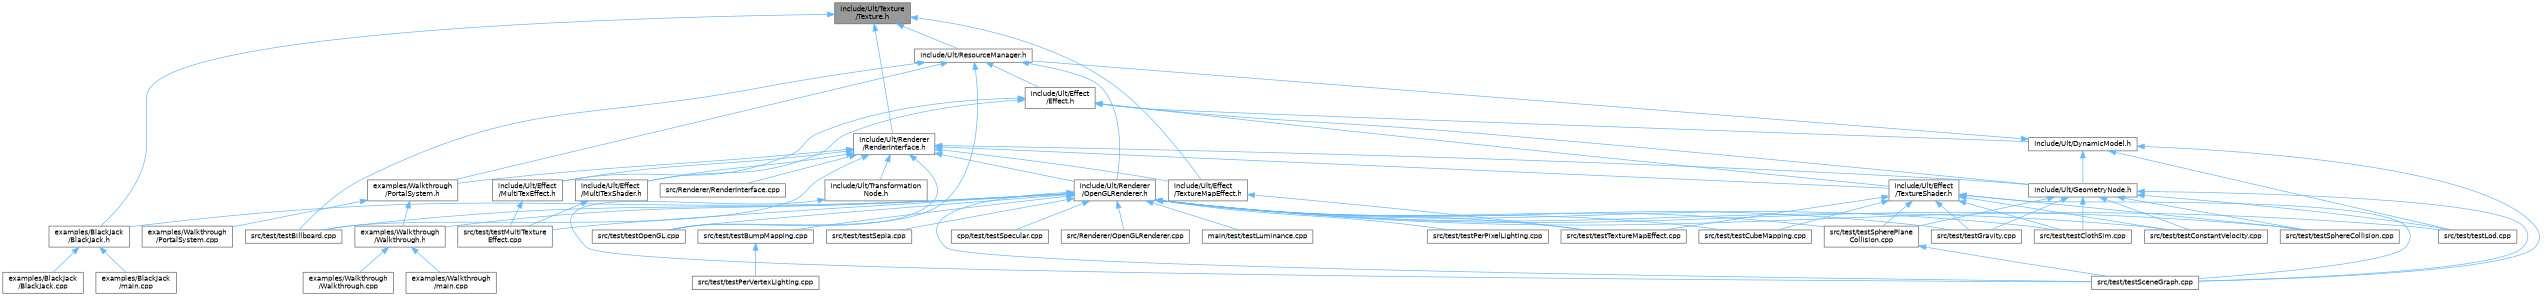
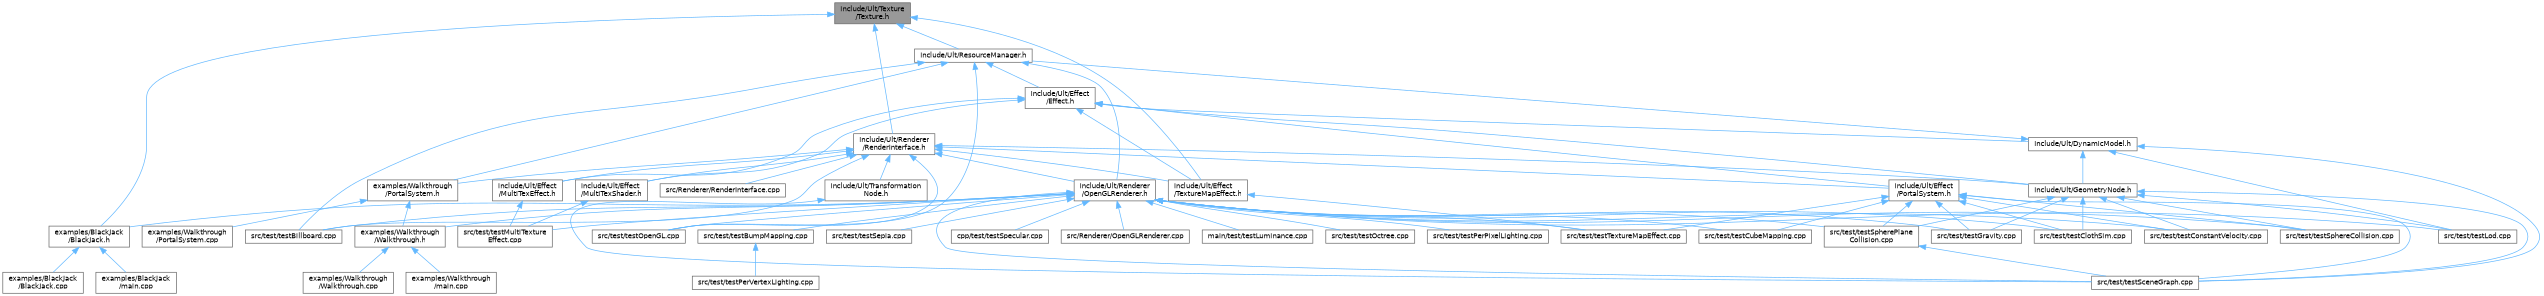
  digraph {
    fontname="DejaVu Sans"
    node [color=grey40 fillcolor=white fontname="DejaVu Sans" fontsize=10 shape=box style=filled]
    edge [color=steelblue1 dir=back fontname="DejaVu Sans" fontsize=10 labelfontname=Helvetica labelfontsize=10 style=solid]
    n1 [color=gray40 fillcolor=grey60 fontcolor=black height=0.2 label="include/Ult/Texture\l/Texture.h" width=0.4]
    n2 [height=0.2 label="examples/BlackJack\l/BlackJack.h" width=0.4]
    n3 [height=0.2 label="include/Ult/Effect\l/TextureMapEffect.h" width=0.4]
    n4 [height=0.2 label="include/Ult/Renderer\l/RenderInterface.h" width=0.4]
    n5 [height=0.2 label="include/Ult/ResourceManager.h" width=0.4]
    n6 [height=0.2 label="examples/BlackJack\l/BlackJack.cpp" width=0.4]
    n7 [height=0.2 label="examples/BlackJack\l/main.cpp" width=0.4]
    n8 [height=0.2 label="src/test/testTextureMapEffect.cpp" width=0.4]
    n9 [height=0.2 label="examples/Walkthrough\l/PortalSystem.h" width=0.4]
    n10 [height=0.2 label="include/Ult/Effect\l/MultiTexEffect.h" width=0.4]
    n11 [height=0.2 label="include/Ult/Effect\l/MultiTexShader.h" width=0.4]
-   n12 [height=0.2 label="include/Ult/Effect\l/TextureShader.h" width=0.4]
+   n12 [height=0.2 label="include/Ult/Effect\l/PortalSystem.h" width=0.4]
    n13 [height=0.2 label="include/Ult/GeometryNode.h" width=0.4]
    n14 [height=0.2 label="include/Ult/Renderer\l/OpenGLRenderer.h" width=0.4]
    n15 [height=0.2 label="src/test/testBillboard.cpp" width=0.4]
    n16 [height=0.2 label="src/test/testOpenGL.cpp" width=0.4]
    n17 [height=0.2 label="include/Ult/Transformation\lNode.h" width=0.4]
    n18 [height=0.2 label="src/Renderer/RenderInterface.cpp" width=0.4]
    n19 [height=0.2 label="include/Ult/Effect\l/Effect.h" width=0.4]
    n20 [height=0.2 label="examples/Walkthrough\l/PortalSystem.cpp" width=0.4]
    n21 [height=0.2 label="examples/Walkthrough\l/Walkthrough.h" width=0.4]
    n22 [height=0.2 label="src/test/testMultiTexture\lEffect.cpp" width=0.4]
    n23 [height=0.2 label="src/test/testClothSim.cpp" width=0.4]
    n24 [height=0.2 label="src/test/testConstantVelocity.cpp" width=0.4]
    n25 [height=0.2 label="src/test/testCubeMapping.cpp" width=0.4]
    n26 [height=0.2 label="src/test/testGravity.cpp" width=0.4]
    n27 [height=0.2 label="src/test/testSceneGraph.cpp" width=0.4]
    n28 [height=0.2 label="src/test/testSphereCollision.cpp" width=0.4]
    n29 [height=0.2 label="src/test/testSpherePlane\lCollision.cpp" width=0.4]
    n30 [height=0.2 label="src/test/testLod.cpp" width=0.4]
    n31 [height=0.2 label="src/Renderer/OpenGLRenderer.cpp" width=0.4]
    n32 [height=0.2 label="src/test/testBumpMapping.cpp" width=0.4]
    n33 [height=0.2 label="main/test/testLuminance.cpp" width=0.4]
+   n34 [height=0.2 label="src/test/testOctree.cpp" width=0.4]
    n35 [height=0.2 label="src/test/testPerPixelLighting.cpp" width=0.4]
    n36 [height=0.2 label="src/test/testSepia.cpp" width=0.4]
    n37 [height=0.2 label="cpp/test/testSpecular.cpp" width=0.4]
    n38 [height=0.2 label="examples/Walkthrough\l/Walkthrough.cpp" width=0.4]
    n39 [height=0.2 label="examples/Walkthrough\l/main.cpp" width=0.4]
    n40 [height=0.2 label="src/test/testPerVertexLighting.cpp" width=0.4]
    n41 [height=0.2 label="include/Ult/DynamicModel.h" width=0.4]
    n1 -> n2
    n1 -> n3
    n1 -> n4
    n1 -> n5
    n2 -> n6
    n2 -> n7
    n3 -> n8
    n4 -> n3
    n4 -> n9
    n4 -> n10
    n4 -> n11
    n4 -> n12
    n4 -> n13
    n4 -> n14
    n4 -> n15
    n4 -> n16
    n4 -> n17
    n4 -> n18
    n5 -> n9
    n5 -> n14
    n5 -> n15
    n5 -> n16
    n5 -> n19
    n9 -> n20
    n9 -> n21
    n10 -> n22
    n11 -> n22
    n12 -> n8
    n12 -> n23
    n12 -> n24
    n12 -> n25
    n12 -> n26
    n12 -> n27
    n12 -> n28
    n12 -> n29
    n13 -> n23
    n13 -> n24
    n13 -> n26
    n13 -> n27
    n13 -> n28
    n13 -> n29
    n13 -> n30
    n14 -> n2
    n14 -> n8
    n14 -> n15
    n14 -> n16
    n14 -> n21
    n14 -> n22
    n14 -> n23
    n14 -> n24
    n14 -> n25
    n14 -> n26
    n14 -> n27
    n14 -> n28
    n14 -> n29
    n14 -> n30
    n14 -> n31
    n14 -> n32
    n14 -> n33
+   n14 -> n34
    n14 -> n35
    n14 -> n36
    n14 -> n37
    n17 -> n27
+   n19 -> n3
    n19 -> n10
    n19 -> n11
    n19 -> n12
    n19 -> n13
    n19 -> n41
    n21 -> n38
    n21 -> n39
    n29 -> n27
    n32 -> n40
    n41 -> n5
    n41 -> n13
    n41 -> n27
    n41 -> n30
  }
